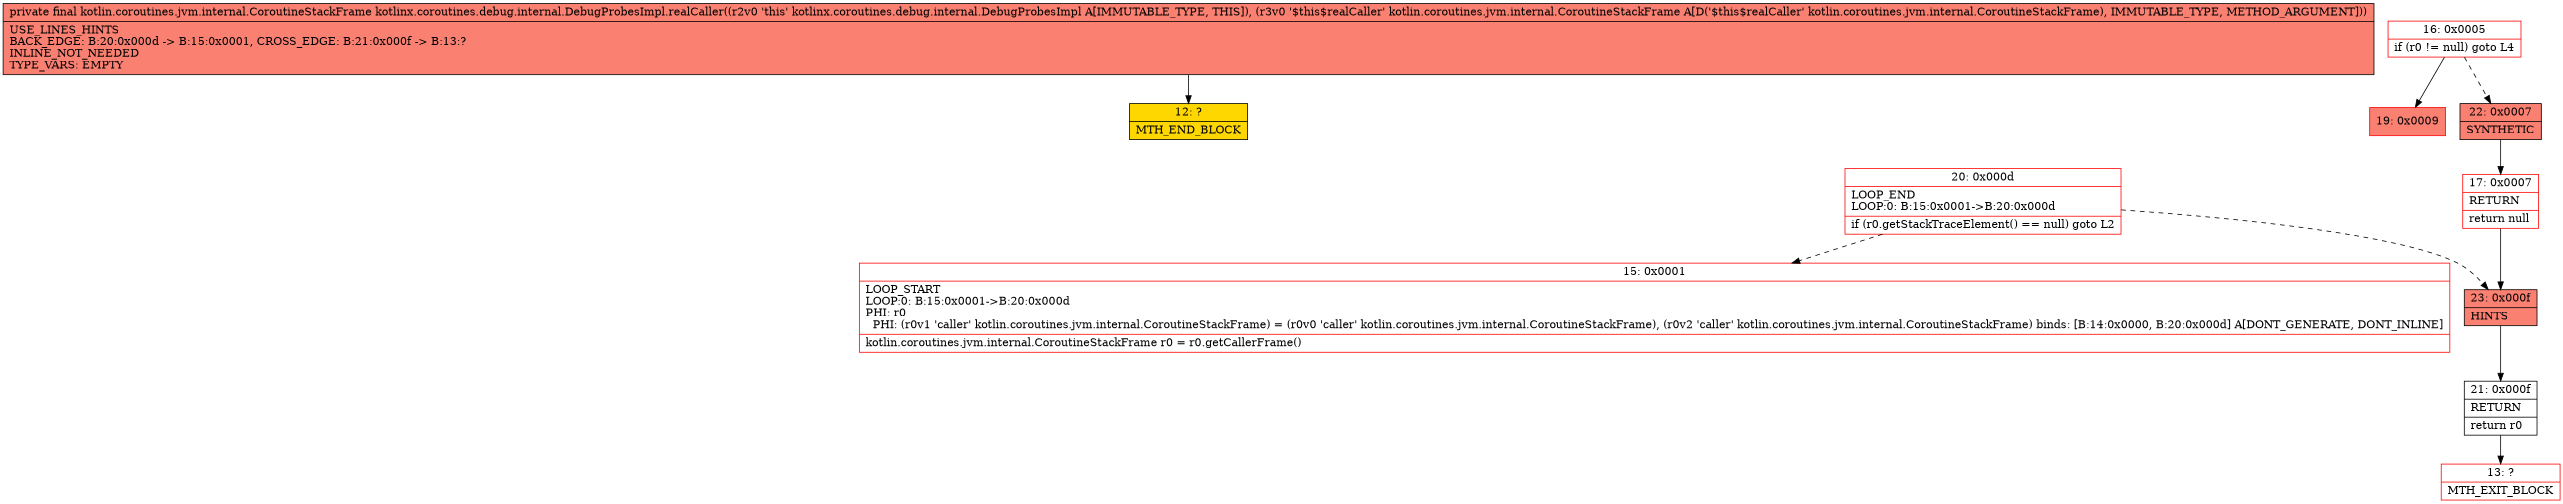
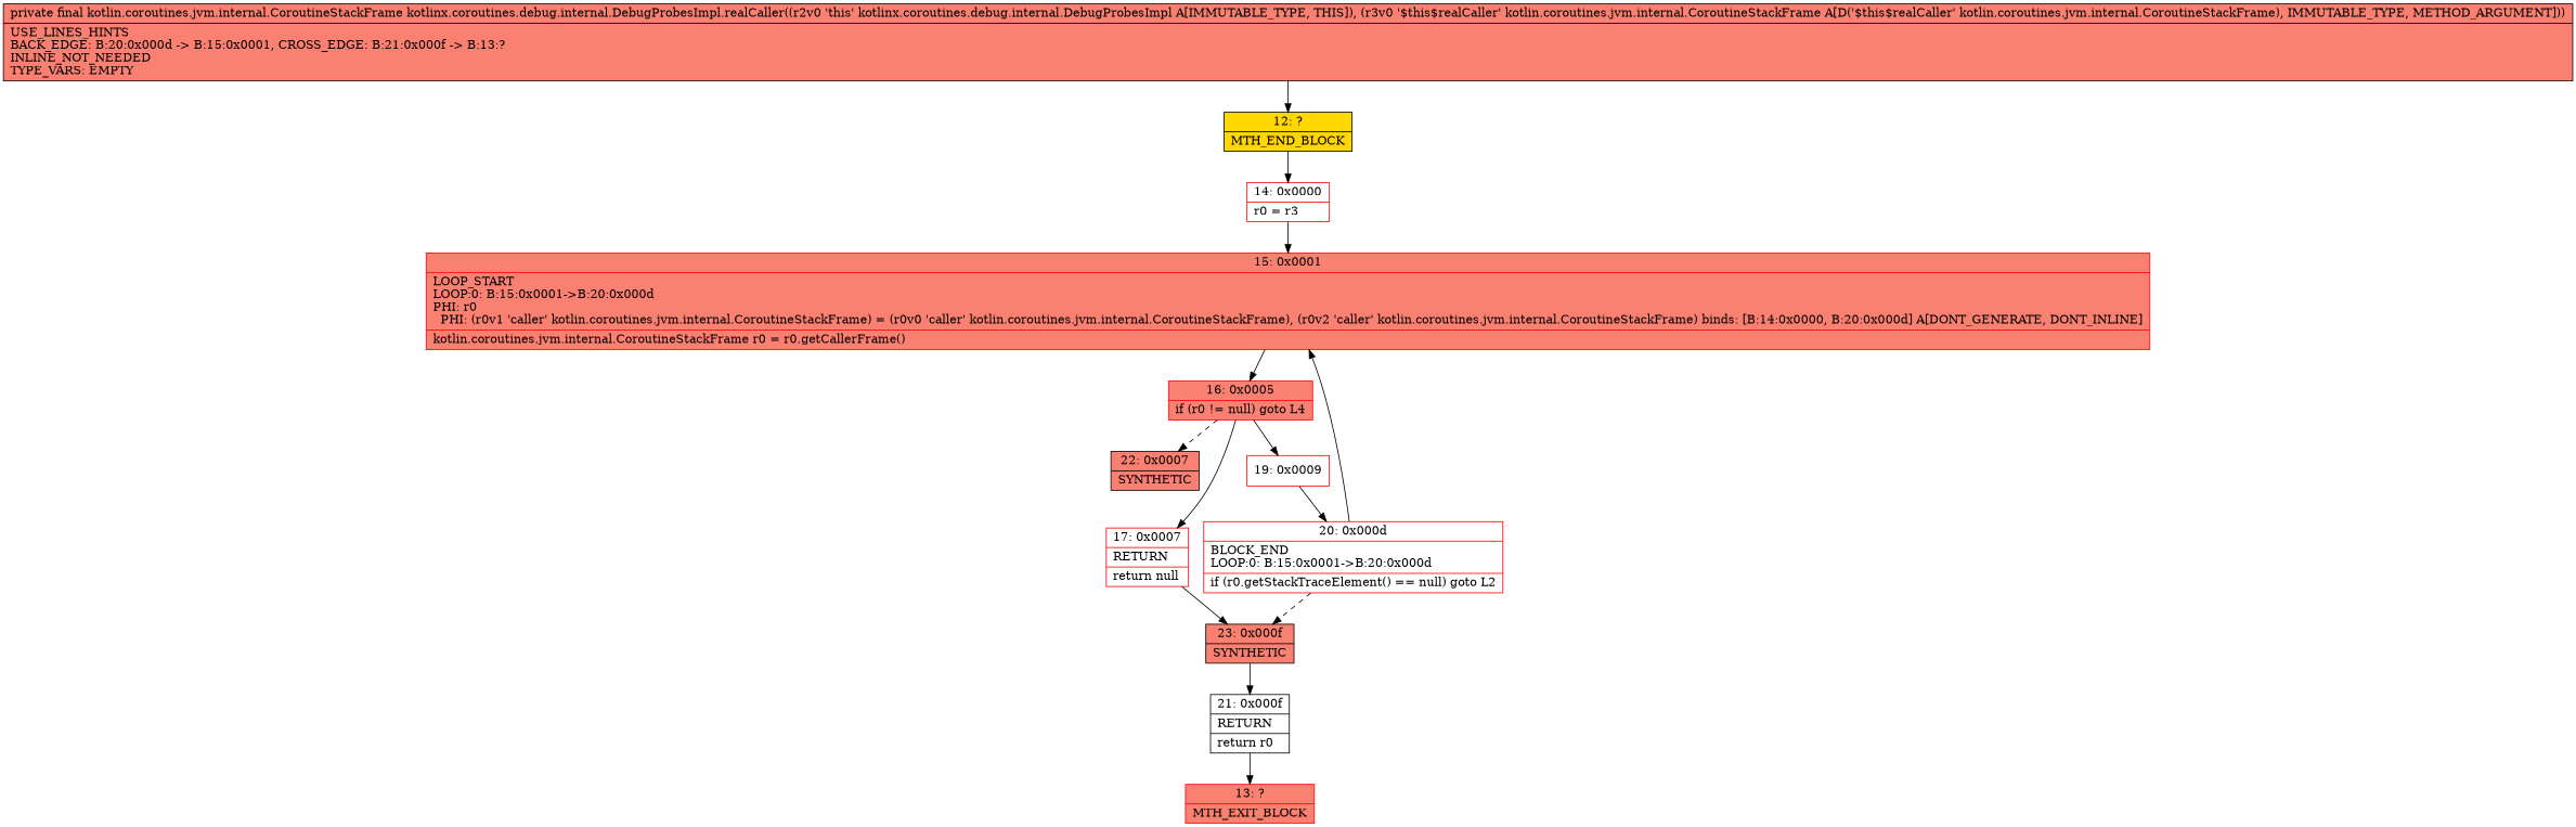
  digraph {
    node [color=red fillcolor=salmon shape=record style=filled]
    n1 [color=black fillcolor=gold label="{12\:\ ?|MTH_END_BLOCK\l}"]
-   n3 [fillcolor=white label="{15\:\ 0x0001|LOOP_START\lLOOP:0: B:15:0x0001\-\>B:20:0x000d\lPHI: r0 \l  PHI: (r0v1 'caller' kotlin.coroutines.jvm.internal.CoroutineStackFrame) = (r0v0 'caller' kotlin.coroutines.jvm.internal.CoroutineStackFrame), (r0v2 'caller' kotlin.coroutines.jvm.internal.CoroutineStackFrame) binds: [B:14:0x0000, B:20:0x000d] A[DONT_GENERATE, DONT_INLINE]\l|kotlin.coroutines.jvm.internal.CoroutineStackFrame r0 = r0.getCallerFrame()\l}"]
-   n4 [fillcolor=white label="{16\:\ 0x0005|if (r0 != null) goto L4\l}"]
-   n5 [label="{19\:\ 0x0009}"]
+   n2 [fillcolor=white label="{14\:\ 0x0000|r0 = r3\l}"]
+   n3 [label="{15\:\ 0x0001|LOOP_START\lLOOP:0: B:15:0x0001\-\>B:20:0x000d\lPHI: r0 \l  PHI: (r0v1 'caller' kotlin.coroutines.jvm.internal.CoroutineStackFrame) = (r0v0 'caller' kotlin.coroutines.jvm.internal.CoroutineStackFrame), (r0v2 'caller' kotlin.coroutines.jvm.internal.CoroutineStackFrame) binds: [B:14:0x0000, B:20:0x000d] A[DONT_GENERATE, DONT_INLINE]\l|kotlin.coroutines.jvm.internal.CoroutineStackFrame r0 = r0.getCallerFrame()\l}"]
+   n4 [label="{16\:\ 0x0005|if (r0 != null) goto L4\l}"]
+   n5 [fillcolor=white label="{19\:\ 0x0009}"]
    n6 [color=black label="{22\:\ 0x0007|SYNTHETIC\l}"]
-   n7 [fillcolor=white label="{20\:\ 0x000d|LOOP_END\lLOOP:0: B:15:0x0001\-\>B:20:0x000d\l|if (r0.getStackTraceElement() == null) goto L2\l}"]
+   n7 [fillcolor=white label="{20\:\ 0x000d|BLOCK_END\lLOOP:0: B:15:0x0001\-\>B:20:0x000d\l|if (r0.getStackTraceElement() == null) goto L2\l}"]
    n8 [fillcolor=white label="{17\:\ 0x0007|RETURN\l|return null\l}"]
-   n9 [color=black label="{23\:\ 0x000f|HINTS\l}"]
+   n9 [color=black label="{23\:\ 0x000f|SYNTHETIC\l}"]
    n10 [color=black fillcolor=white label="{21\:\ 0x000f|RETURN\l|return r0\l}"]
-   n11 [fillcolor=white label="{13\:\ ?|MTH_EXIT_BLOCK\l}"]
+   n11 [label="{13\:\ ?|MTH_EXIT_BLOCK\l}"]
    n12 [color=black label="{private final kotlin.coroutines.jvm.internal.CoroutineStackFrame kotlinx.coroutines.debug.internal.DebugProbesImpl.realCaller((r2v0 'this' kotlinx.coroutines.debug.internal.DebugProbesImpl A[IMMUTABLE_TYPE, THIS]), (r3v0 '$this$realCaller' kotlin.coroutines.jvm.internal.CoroutineStackFrame A[D('$this$realCaller' kotlin.coroutines.jvm.internal.CoroutineStackFrame), IMMUTABLE_TYPE, METHOD_ARGUMENT]))  | USE_LINES_HINTS\lBACK_EDGE: B:20:0x000d \-\> B:15:0x0001, CROSS_EDGE: B:21:0x000f \-\> B:13:?\lINLINE_NOT_NEEDED\lTYPE_VARS: EMPTY\l}"]
+   n1 -> n2
+   n2 -> n3
+   n3 -> n4
    n4 -> n5
    n4 -> n6 [style=dashed]
-   n6 -> n8
-   n7 -> n3 [style=dashed]
+   n5 -> n7
+   n4 -> n8
+   n7 -> n3
    n7 -> n9 [style=dashed]
    n8 -> n9
    n9 -> n10
    n10 -> n11
    n12 -> n1
  }
